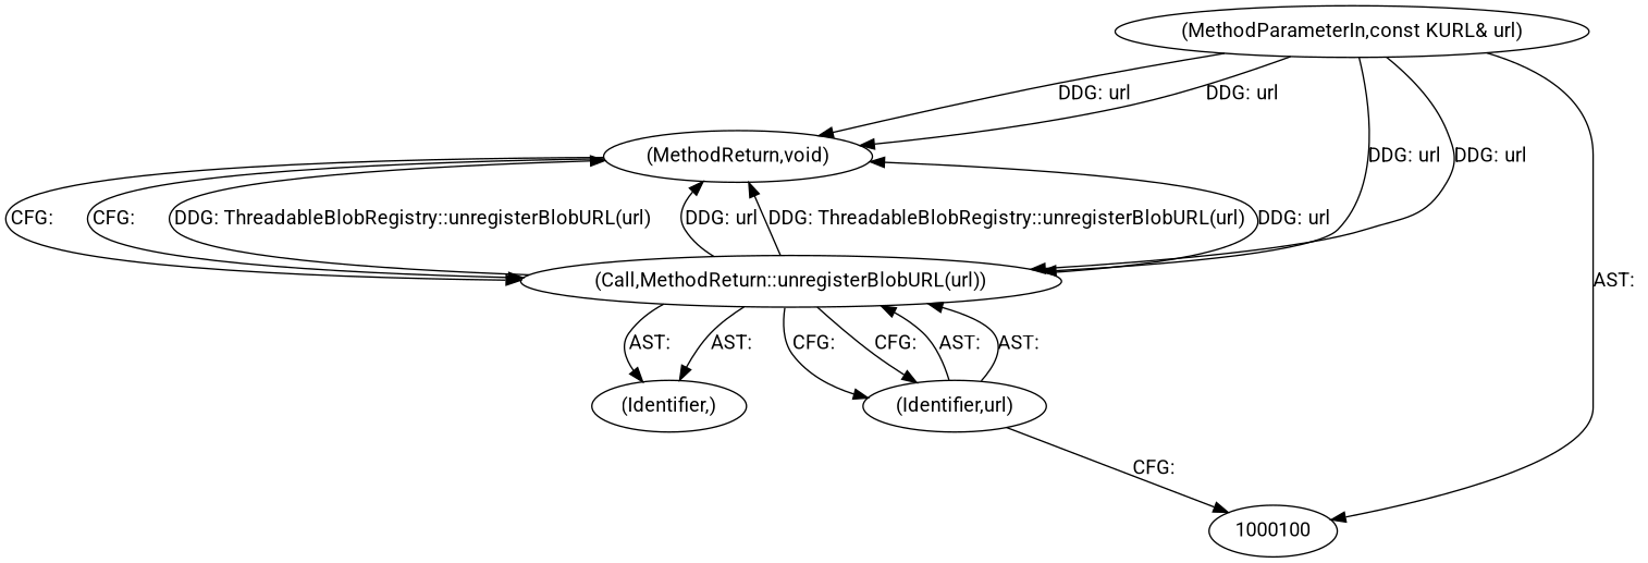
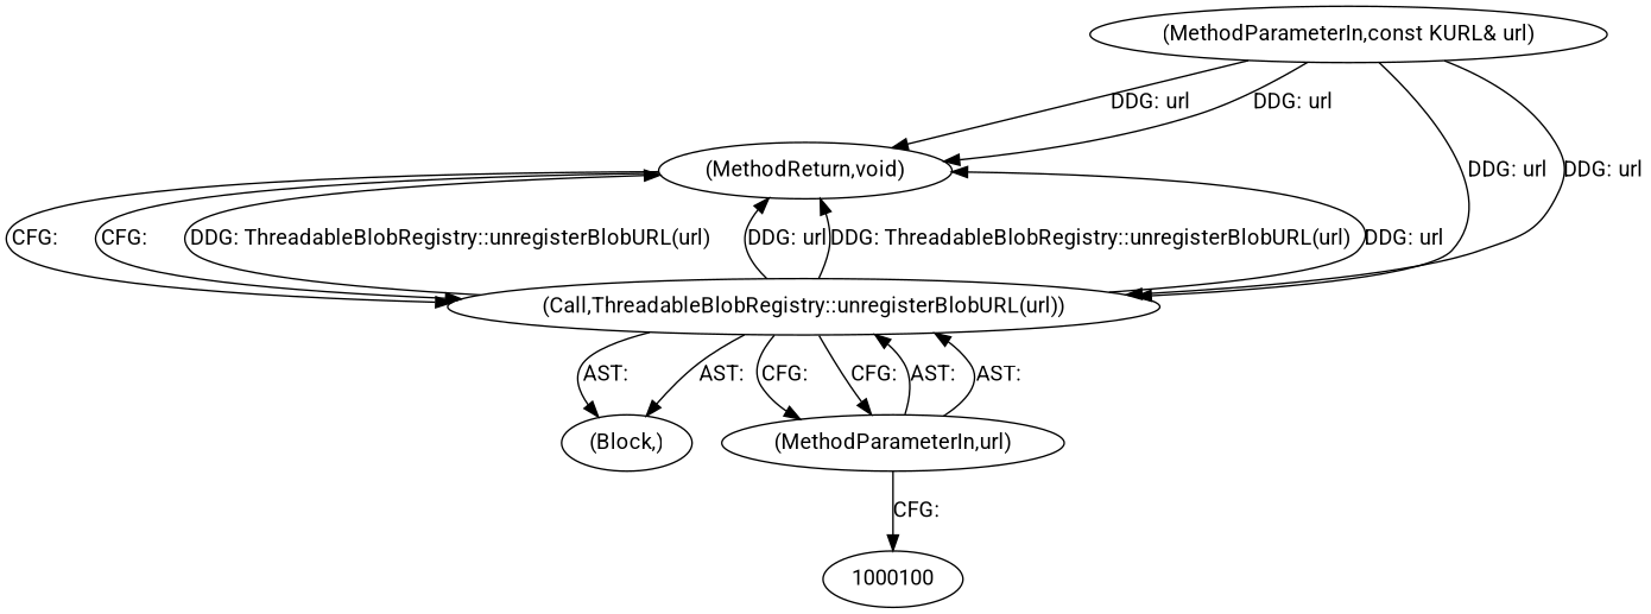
  digraph {
    fontname=Roboto
    node [fontname=Roboto]
    edge [fontname=Roboto]
    n1 [label="(MethodReturn,void)"]
-   n2 [label="(Call,MethodReturn::unregisterBlobURL(url))"]
-   n3 [label="(Identifier,)"]
-   n4 [label="(Identifier,url)"]
+   n2 [label="(Call,ThreadableBlobRegistry::unregisterBlobURL(url))"]
+   n3 [label="(Block,)"]
+   n4 [label="(MethodParameterIn,url)"]
    n5 [label="(MethodParameterIn,const KURL& url)"]
    1000100
    n1 -> n2 [label="CFG: "]
    n1 -> n2 [label="CFG: "]
    n2 -> n1 [label="DDG: ThreadableBlobRegistry::unregisterBlobURL(url)"]
    n2 -> n1 [label="DDG: url"]
    n2 -> n1 [label="DDG: ThreadableBlobRegistry::unregisterBlobURL(url)"]
    n2 -> n1 [label="DDG: url"]
    n2 -> n3 [label="AST: "]
    n2 -> n3 [label="AST: "]
    n2 -> n4 [label="CFG: "]
    n2 -> n4 [label="CFG: "]
    n4 -> n2 [label="AST: "]
    n4 -> n2 [label="AST: "]
    n4 -> 1000100 [label="CFG: "]
    n5 -> n1 [label="DDG: url"]
    n5 -> n1 [label="DDG: url"]
    n5 -> n2 [label="DDG: url"]
    n5 -> n2 [label="DDG: url"]
-   n5 -> 1000100 [label="AST: "]
  }
